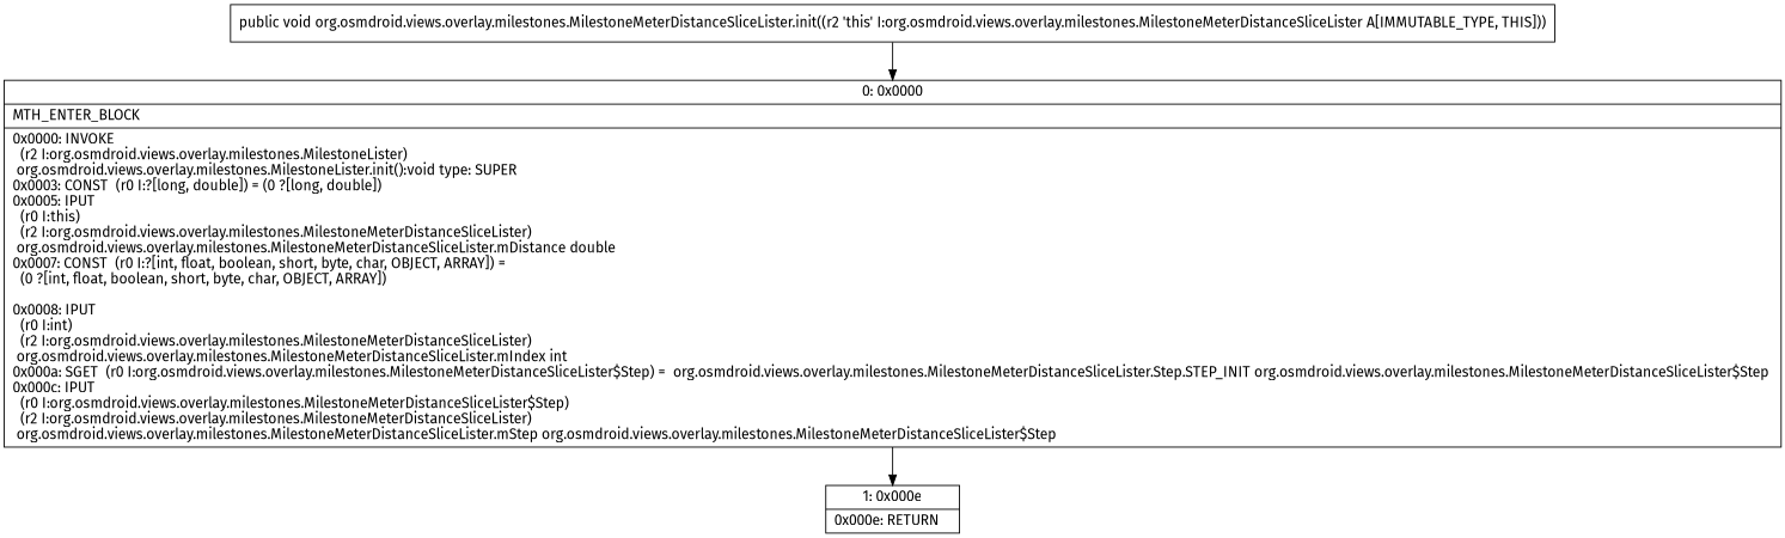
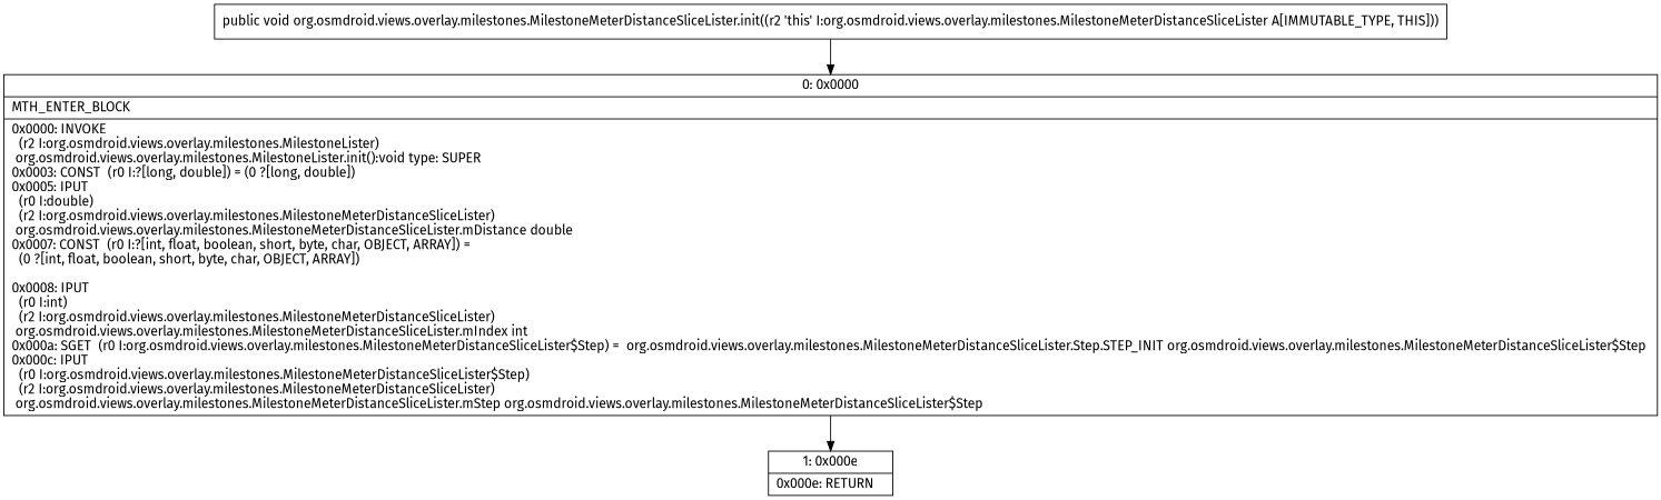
  digraph {
    fontname="Fira Sans"
    node [shape=record fontname="Fira Sans"]
    edge [fontname="Fira Sans"]
-   n1 [label="{0\:\ 0x0000|MTH_ENTER_BLOCK\l|0x0000: INVOKE  \l  (r2 I:org.osmdroid.views.overlay.milestones.MilestoneLister)\l org.osmdroid.views.overlay.milestones.MilestoneLister.init():void type: SUPER \l0x0003: CONST  (r0 I:?[long, double]) = (0 ?[long, double]) \l0x0005: IPUT  \l  (r0 I:this)\l  (r2 I:org.osmdroid.views.overlay.milestones.MilestoneMeterDistanceSliceLister)\l org.osmdroid.views.overlay.milestones.MilestoneMeterDistanceSliceLister.mDistance double \l0x0007: CONST  (r0 I:?[int, float, boolean, short, byte, char, OBJECT, ARRAY]) = \l  (0 ?[int, float, boolean, short, byte, char, OBJECT, ARRAY])\l \l0x0008: IPUT  \l  (r0 I:int)\l  (r2 I:org.osmdroid.views.overlay.milestones.MilestoneMeterDistanceSliceLister)\l org.osmdroid.views.overlay.milestones.MilestoneMeterDistanceSliceLister.mIndex int \l0x000a: SGET  (r0 I:org.osmdroid.views.overlay.milestones.MilestoneMeterDistanceSliceLister$Step) =  org.osmdroid.views.overlay.milestones.MilestoneMeterDistanceSliceLister.Step.STEP_INIT org.osmdroid.views.overlay.milestones.MilestoneMeterDistanceSliceLister$Step \l0x000c: IPUT  \l  (r0 I:org.osmdroid.views.overlay.milestones.MilestoneMeterDistanceSliceLister$Step)\l  (r2 I:org.osmdroid.views.overlay.milestones.MilestoneMeterDistanceSliceLister)\l org.osmdroid.views.overlay.milestones.MilestoneMeterDistanceSliceLister.mStep org.osmdroid.views.overlay.milestones.MilestoneMeterDistanceSliceLister$Step \l}"]
+   n1 [label="{0\:\ 0x0000|MTH_ENTER_BLOCK\l|0x0000: INVOKE  \l  (r2 I:org.osmdroid.views.overlay.milestones.MilestoneLister)\l org.osmdroid.views.overlay.milestones.MilestoneLister.init():void type: SUPER \l0x0003: CONST  (r0 I:?[long, double]) = (0 ?[long, double]) \l0x0005: IPUT  \l  (r0 I:double)\l  (r2 I:org.osmdroid.views.overlay.milestones.MilestoneMeterDistanceSliceLister)\l org.osmdroid.views.overlay.milestones.MilestoneMeterDistanceSliceLister.mDistance double \l0x0007: CONST  (r0 I:?[int, float, boolean, short, byte, char, OBJECT, ARRAY]) = \l  (0 ?[int, float, boolean, short, byte, char, OBJECT, ARRAY])\l \l0x0008: IPUT  \l  (r0 I:int)\l  (r2 I:org.osmdroid.views.overlay.milestones.MilestoneMeterDistanceSliceLister)\l org.osmdroid.views.overlay.milestones.MilestoneMeterDistanceSliceLister.mIndex int \l0x000a: SGET  (r0 I:org.osmdroid.views.overlay.milestones.MilestoneMeterDistanceSliceLister$Step) =  org.osmdroid.views.overlay.milestones.MilestoneMeterDistanceSliceLister.Step.STEP_INIT org.osmdroid.views.overlay.milestones.MilestoneMeterDistanceSliceLister$Step \l0x000c: IPUT  \l  (r0 I:org.osmdroid.views.overlay.milestones.MilestoneMeterDistanceSliceLister$Step)\l  (r2 I:org.osmdroid.views.overlay.milestones.MilestoneMeterDistanceSliceLister)\l org.osmdroid.views.overlay.milestones.MilestoneMeterDistanceSliceLister.mStep org.osmdroid.views.overlay.milestones.MilestoneMeterDistanceSliceLister$Step \l}"]
    n2 [label="{1\:\ 0x000e|0x000e: RETURN   \l}"]
    n3 [label="{public void org.osmdroid.views.overlay.milestones.MilestoneMeterDistanceSliceLister.init((r2 'this' I:org.osmdroid.views.overlay.milestones.MilestoneMeterDistanceSliceLister A[IMMUTABLE_TYPE, THIS])) }"]
    n1 -> n2
    n3 -> n1
  }
